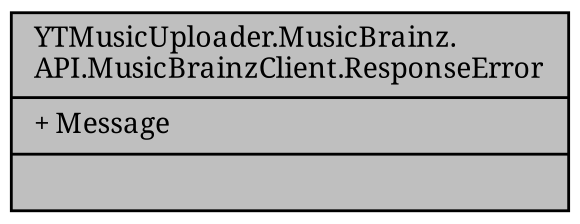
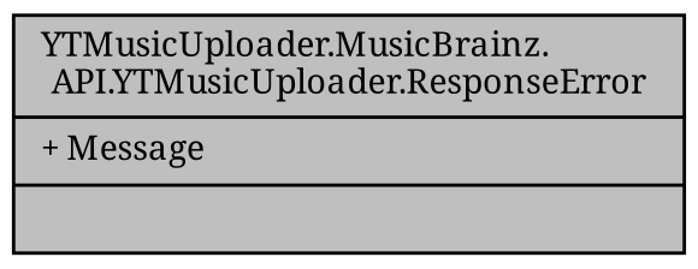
  digraph {
    fontname="Noto Serif"
-   n1 [color=black fillcolor=grey75 fontcolor=black fontname="Noto Serif" fontsize=10 height=0.2 label="{YTMusicUploader.MusicBrainz.\lAPI.MusicBrainzClient.ResponseError\n|+ Message\l|}" shape=record style=filled width=0.4]
+   n1 [color=black fillcolor=grey75 fontcolor=black fontname="Noto Serif" fontsize=10 height=0.2 label="{YTMusicUploader.MusicBrainz.\lAPI.YTMusicUploader.ResponseError\n|+ Message\l|}" shape=record style=filled width=0.4]
  }
